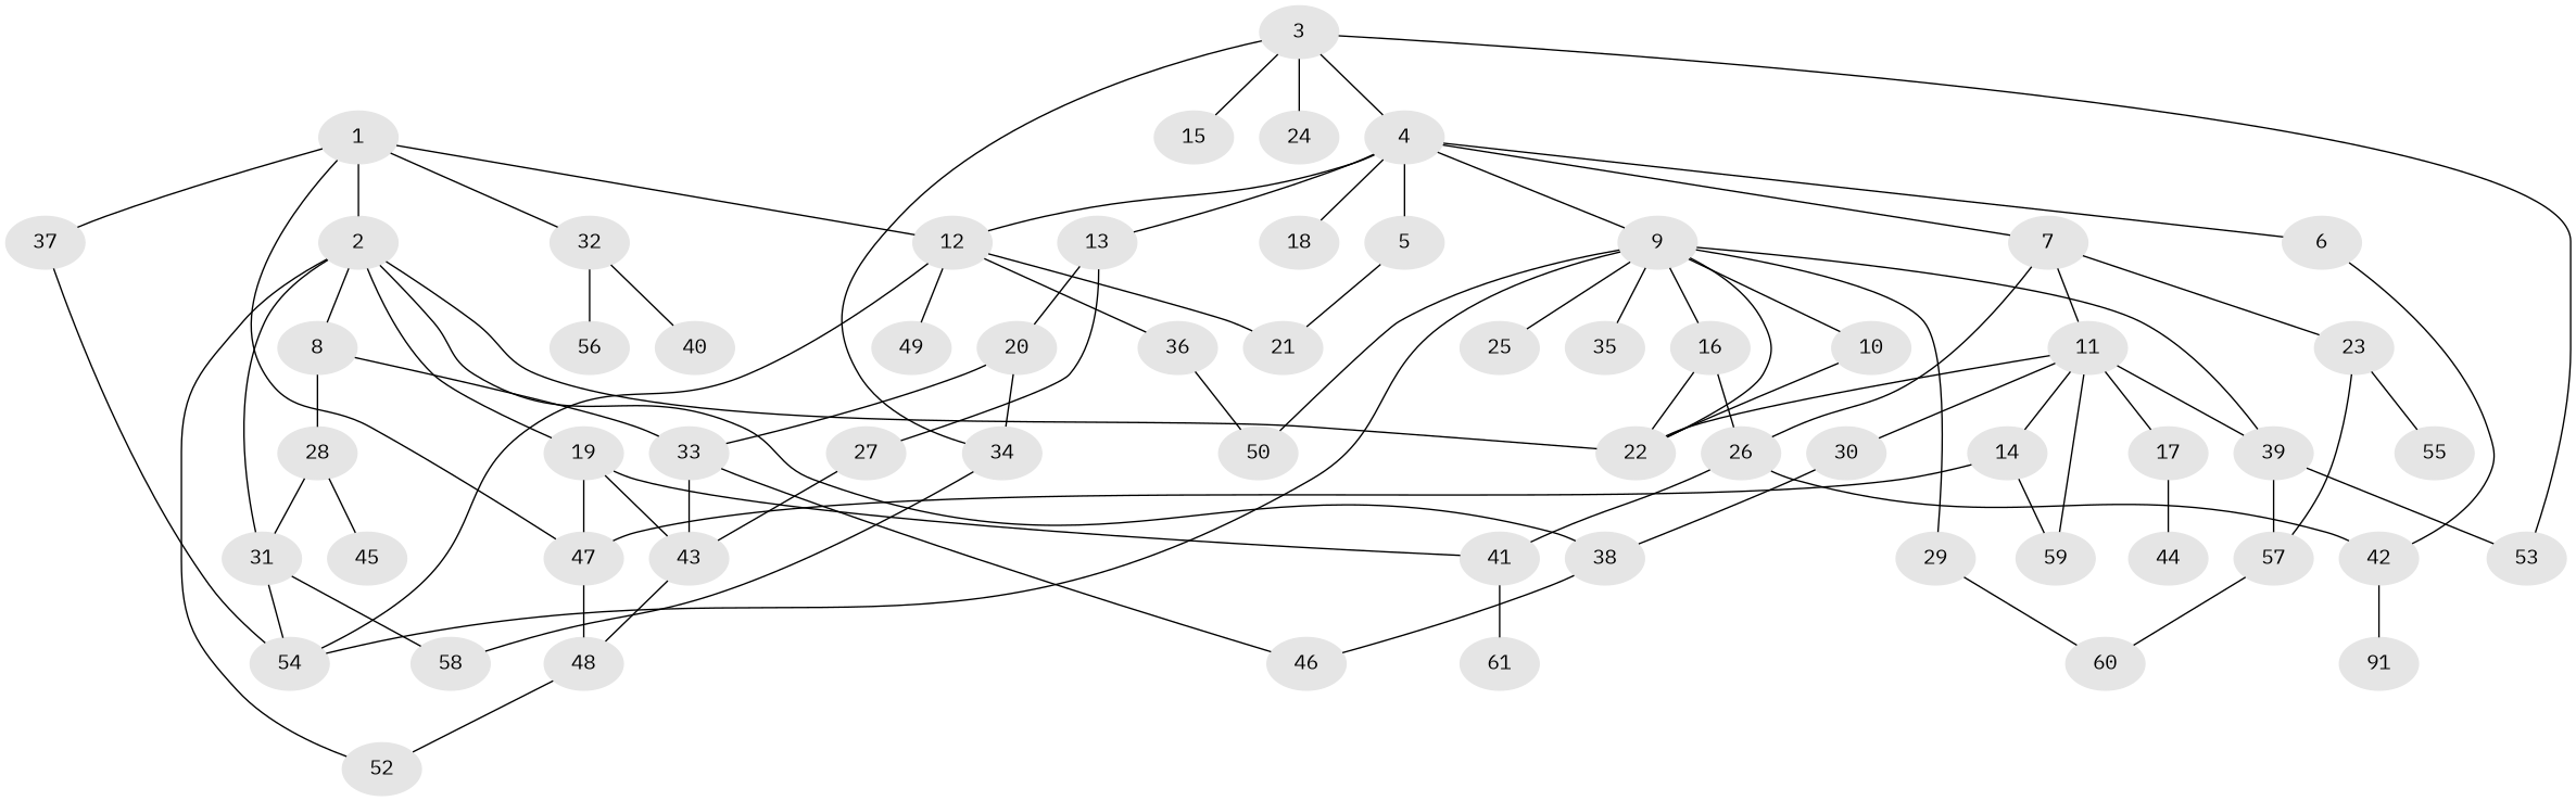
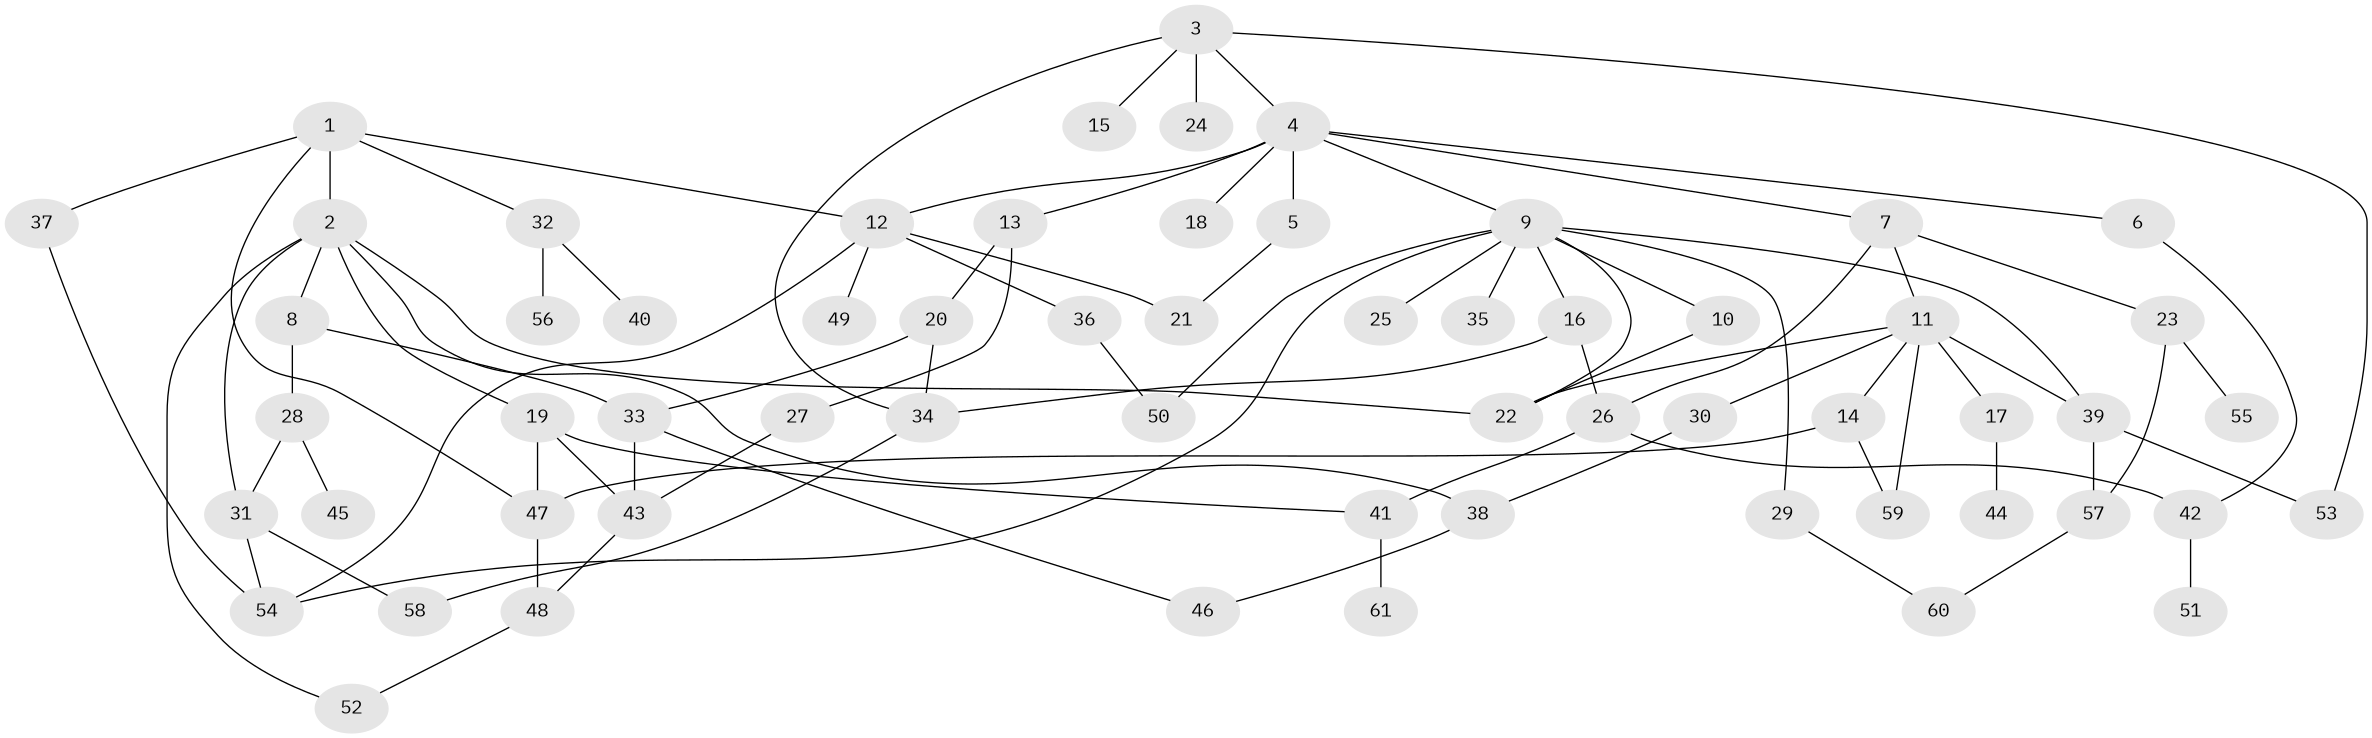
  graph {
    fontname="IBM Plex Mono"
    node [color=gray90 fontname="IBM Plex Mono" style=filled]
    edge [fontname="IBM Plex Mono"]
    1
    2
    12
    32
    37
    47
    8
    19
    22
    31
    38
    52
    3
    4
    15
    24
    34
    53
    21
    54
    36
    49
    40
    56
    48
    28
    33
    41
    43
    58
    46
    5
    6
    7
    9
    13
    18
    42
    11
    23
    26
    10
    16
    25
    29
    35
    39
    50
    20
    27
-   51 [label=91]
+   51
    14
    17
    30
    59
    55
    57
    45
    60
    44
    61
    1 -- 2
    1 -- 12
    1 -- 32
    1 -- 37
    1 -- 47
    2 -- 8
    2 -- 19
    2 -- 22
    2 -- 31
    2 -- 38
    2 -- 52
    12 -- 21
    12 -- 54
    12 -- 36
    12 -- 49
    32 -- 40
    32 -- 56
    37 -- 54
    47 -- 48
    8 -- 28
    8 -- 33
    19 -- 47
    19 -- 41
    19 -- 43
    31 -- 54
    31 -- 58
    38 -- 46
    3 -- 4
    3 -- 15
    3 -- 24
    3 -- 34
    3 -- 53
    4 -- 12
    4 -- 5
    4 -- 6
    4 -- 7
    4 -- 9
    4 -- 13
    4 -- 18
    34 -- 58
    36 -- 50
    48 -- 52
    28 -- 31
    28 -- 45
    33 -- 43
    33 -- 46
    41 -- 61
    43 -- 48
    5 -- 21
    6 -- 42
    7 -- 11
    7 -- 23
    7 -- 26
    9 -- 22
    9 -- 54
    9 -- 10
    9 -- 16
    9 -- 25
    9 -- 29
    9 -- 35
    9 -- 39
    9 -- 50
    13 -- 20
    13 -- 27
    42 -- 51
    11 -- 22
    11 -- 39
    11 -- 14
    11 -- 17
    11 -- 30
    11 -- 59
    23 -- 55
    23 -- 57
    26 -- 41
    26 -- 42
    10 -- 22
-   16 -- 22
+   16 -- 34
    16 -- 26
    29 -- 60
    39 -- 53
    39 -- 57
    20 -- 34
    20 -- 33
    27 -- 43
    14 -- 47
    14 -- 59
    17 -- 44
    30 -- 38
    57 -- 60
  }
